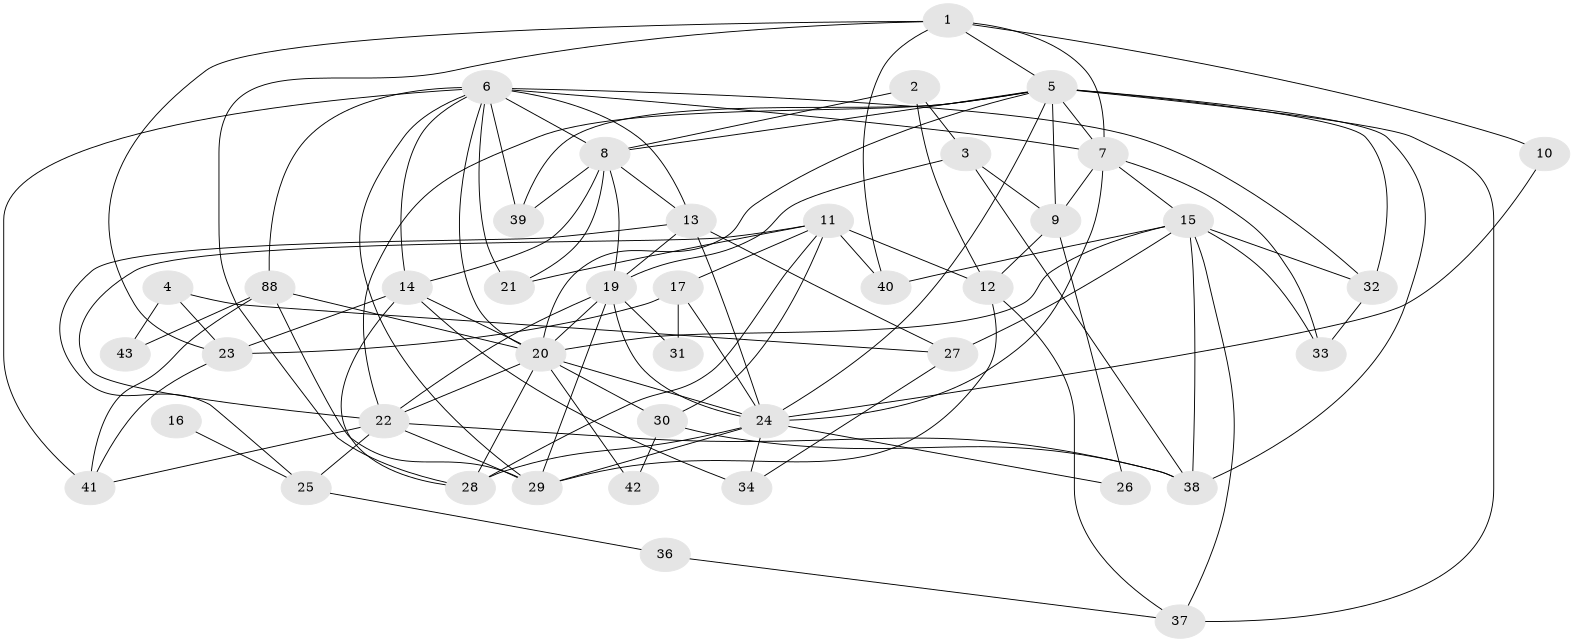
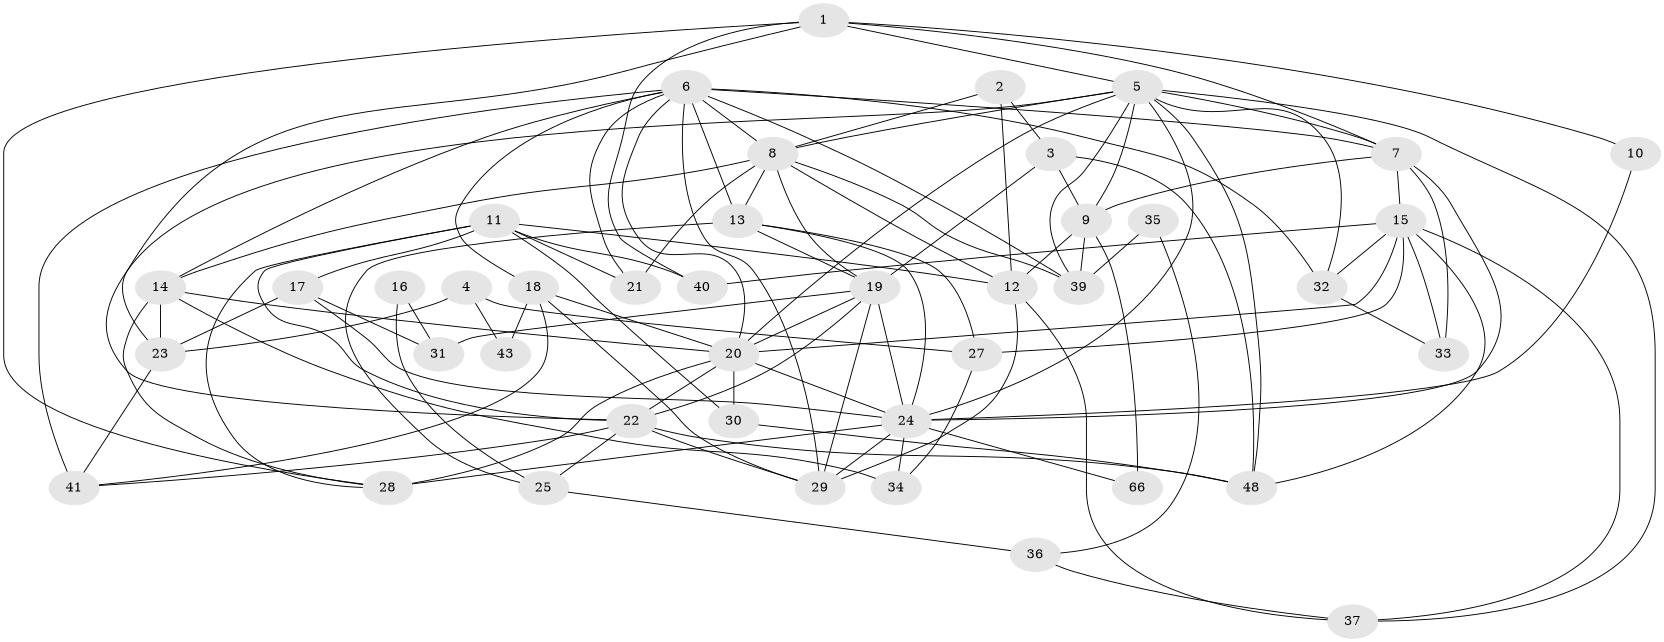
  graph {
    node [color=gray90 style=filled]
    edge [weight=1.0]
    1
    5
    7
    10
    23
    28
    40
    8
    9
-   38
+   38 [label=48]
    20
    22
    24
    32
    37
    39
    15
    33
    41
    2
    3
    12
    19
    13
    14
    21
    29
-   26
+   26 [label=66]
    31
    4
    27
    43
    34
    30
-   42
    25
    6
-   18 [label=88]
+   18
    11
    17
    36
    16
+   35
    1 -- 5
    1 -- 7
    1 -- 10
    1 -- 23
    1 -- 28
    1 -- 40
    5 -- 7 [weight=2.0]
    5 -- 8
    5 -- 9 [weight=3.0]
    5 -- 38
    5 -- 20
    5 -- 22
    5 -- 24
    5 -- 32
    5 -- 37
    5 -- 39
    7 -- 9
    7 -- 24
    7 -- 15
    7 -- 33
    10 -- 24
    23 -- 41
    8 -- 39
+   8 -- 12
    8 -- 19 [weight=2.0]
    8 -- 13
    8 -- 14
    8 -- 21 [weight=2.0]
+   9 -- 39
    9 -- 12
    9 -- 26
    20 -- 28 [weight=2.0]
    20 -- 22
    20 -- 24
    20 -- 30 [weight=2.0]
-   20 -- 42
    22 -- 38
    22 -- 41
    22 -- 29 [weight=2.0]
    22 -- 25
    24 -- 28
    24 -- 29
    24 -- 26
    24 -- 34
    32 -- 33
    15 -- 40
    15 -- 38
    15 -- 20
    15 -- 32
    15 -- 37
    15 -- 33
    15 -- 27
    2 -- 8
    2 -- 3
    2 -- 12
    3 -- 9
    3 -- 38
    3 -- 19
    12 -- 37
    12 -- 29
    19 -- 20
    19 -- 22
    19 -- 24
    19 -- 29
    19 -- 31
    13 -- 24
    13 -- 19
    13 -- 27
    13 -- 25
    14 -- 23
    14 -- 28
    14 -- 20 [weight=2.0]
    14 -- 34 [weight=2.0]
    4 -- 23
    4 -- 27
    4 -- 43
    27 -- 34
    30 -- 38
-   30 -- 42
    25 -- 36
    6 -- 7 [weight=2.0]
    6 -- 8 [weight=3.0]
    6 -- 20 [weight=2.0]
    6 -- 32
    6 -- 39
    6 -- 41 [weight=2.0]
    6 -- 13
    6 -- 14
    6 -- 21
    6 -- 29
    6 -- 18
    18 -- 20
    18 -- 41
    18 -- 29
    18 -- 43
    11 -- 28
    11 -- 40
    11 -- 22
    11 -- 12
    11 -- 21
    11 -- 30
    11 -- 17
    17 -- 23
    17 -- 24
    17 -- 31
    36 -- 37
+   16 -- 31
    16 -- 25
+   35 -- 39
+   35 -- 36
  }
